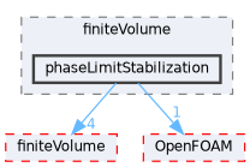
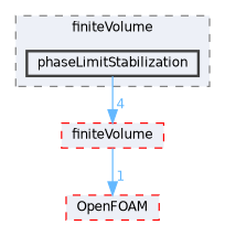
  digraph {
    compound=true
    node [color=red fillcolor="#edf0f7" fontname=Helvetica fontsize=10 shape=box style="filled,dashed"]
    edge [color=steelblue1 fontcolor=steelblue1 fontname=Helvetica fontsize=10 labeldistance=1.5 labelfontname=Helvetica labelfontsize=10]
    n1 [color=grey25 height=0.2 label=phaseLimitStabilization style="filled,bold" width=0.4]
    n2 [height=0.2 label=finiteVolume width=0.4]
    n3 [height=0.2 label=OpenFOAM width=0.4]
    subgraph cluster_1 {
      bgcolor="#edf0f7"
      fontname=Helvetica
      fontsize=10
      label=finiteVolume
      pencolor=grey50
      style="filled,dashed"
      n1
    }
    n1 -> n2 [headlabel=4]
-   n1 -> n3 [headlabel=1]
+   n2 -> n3 [headlabel=1]
  }
